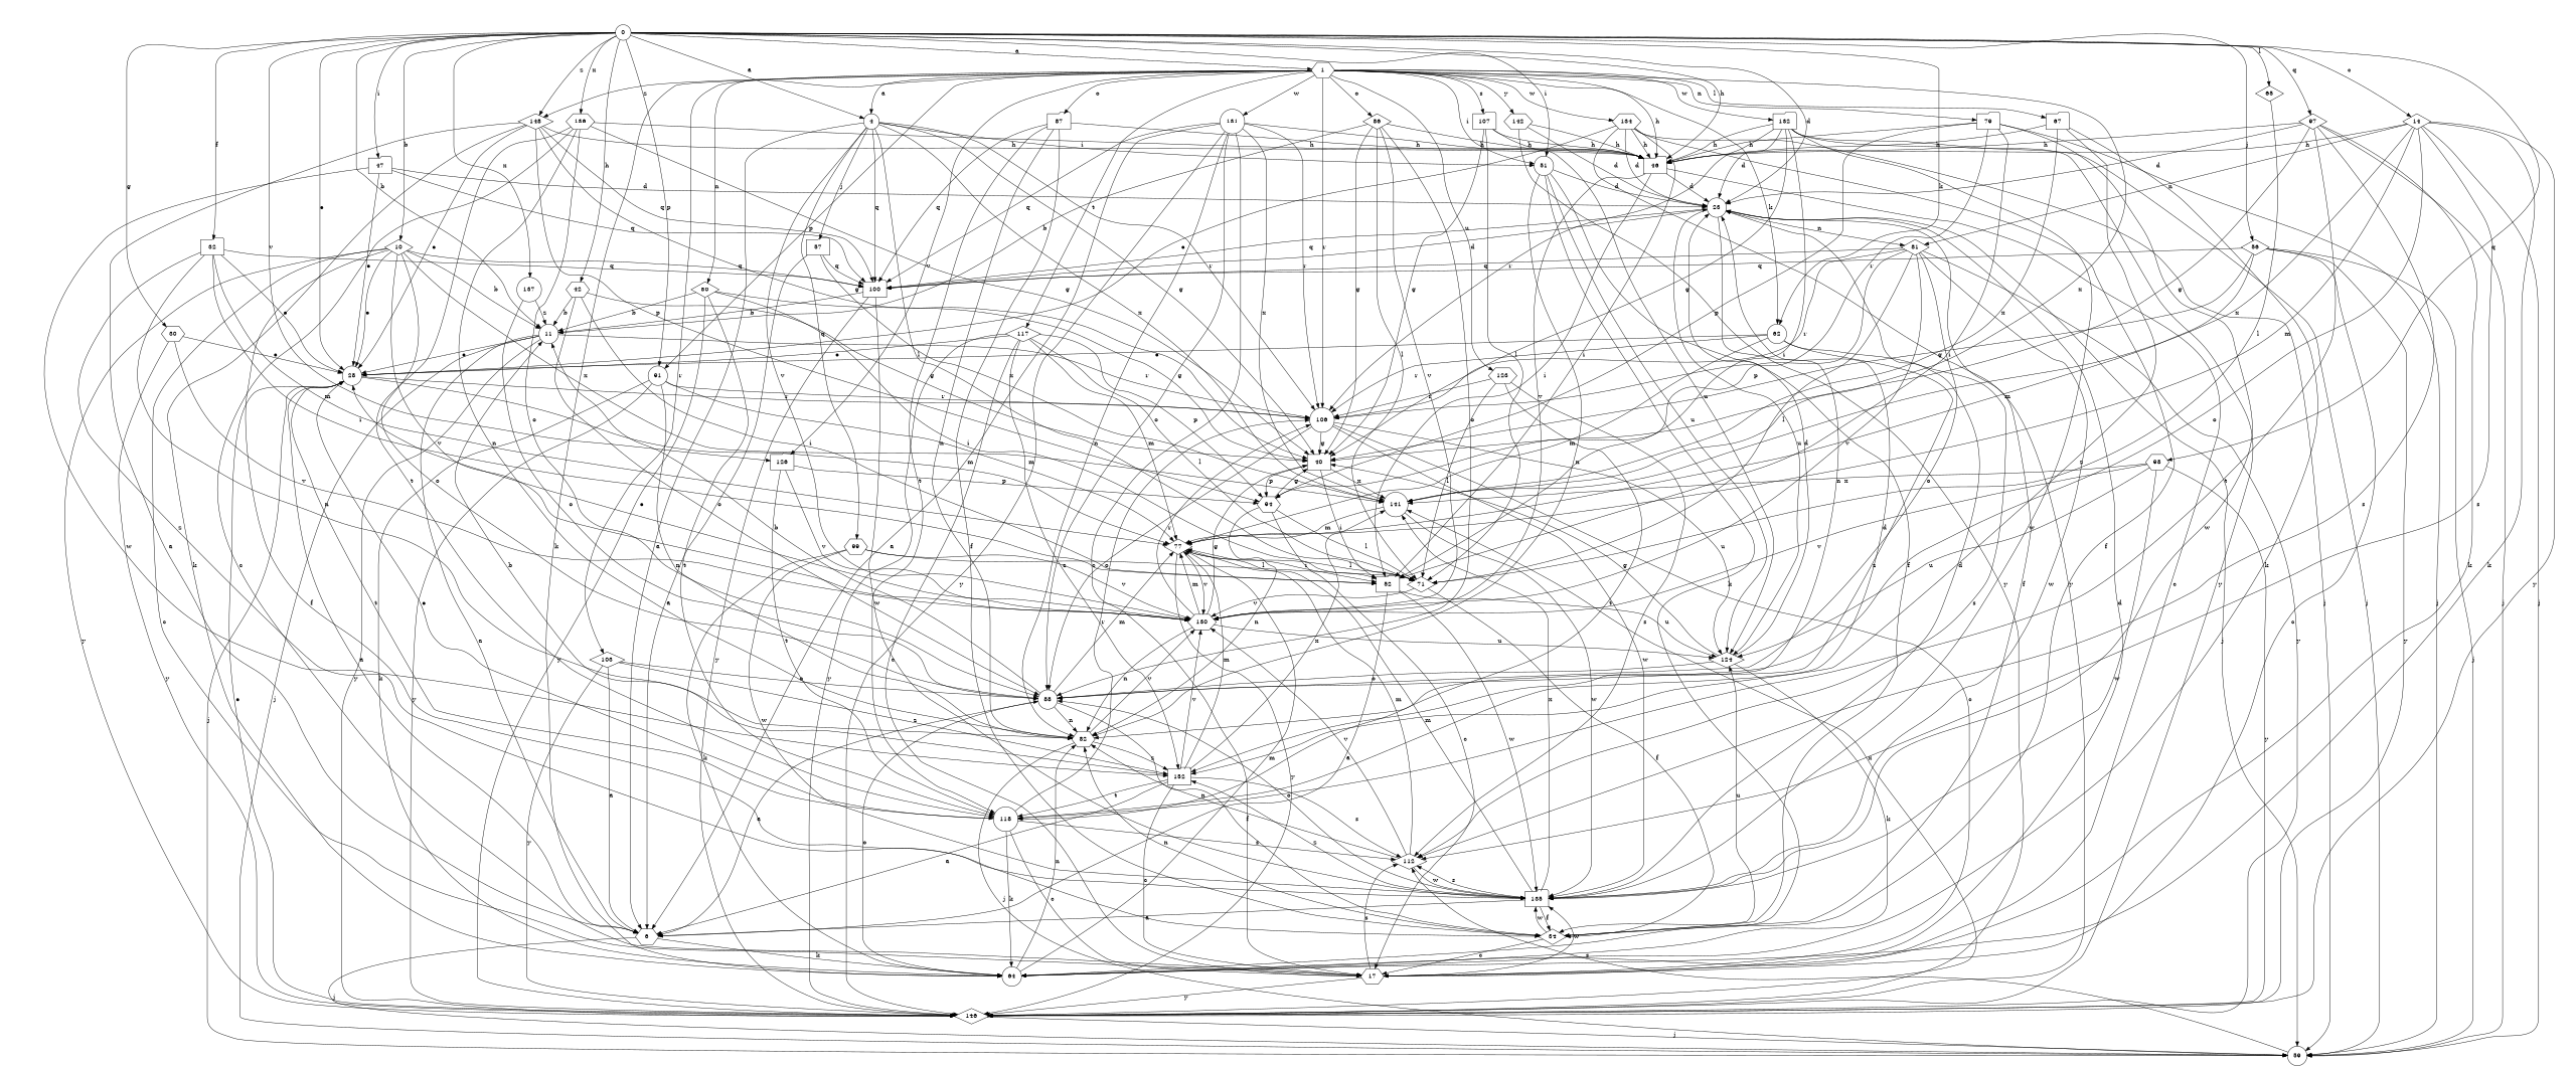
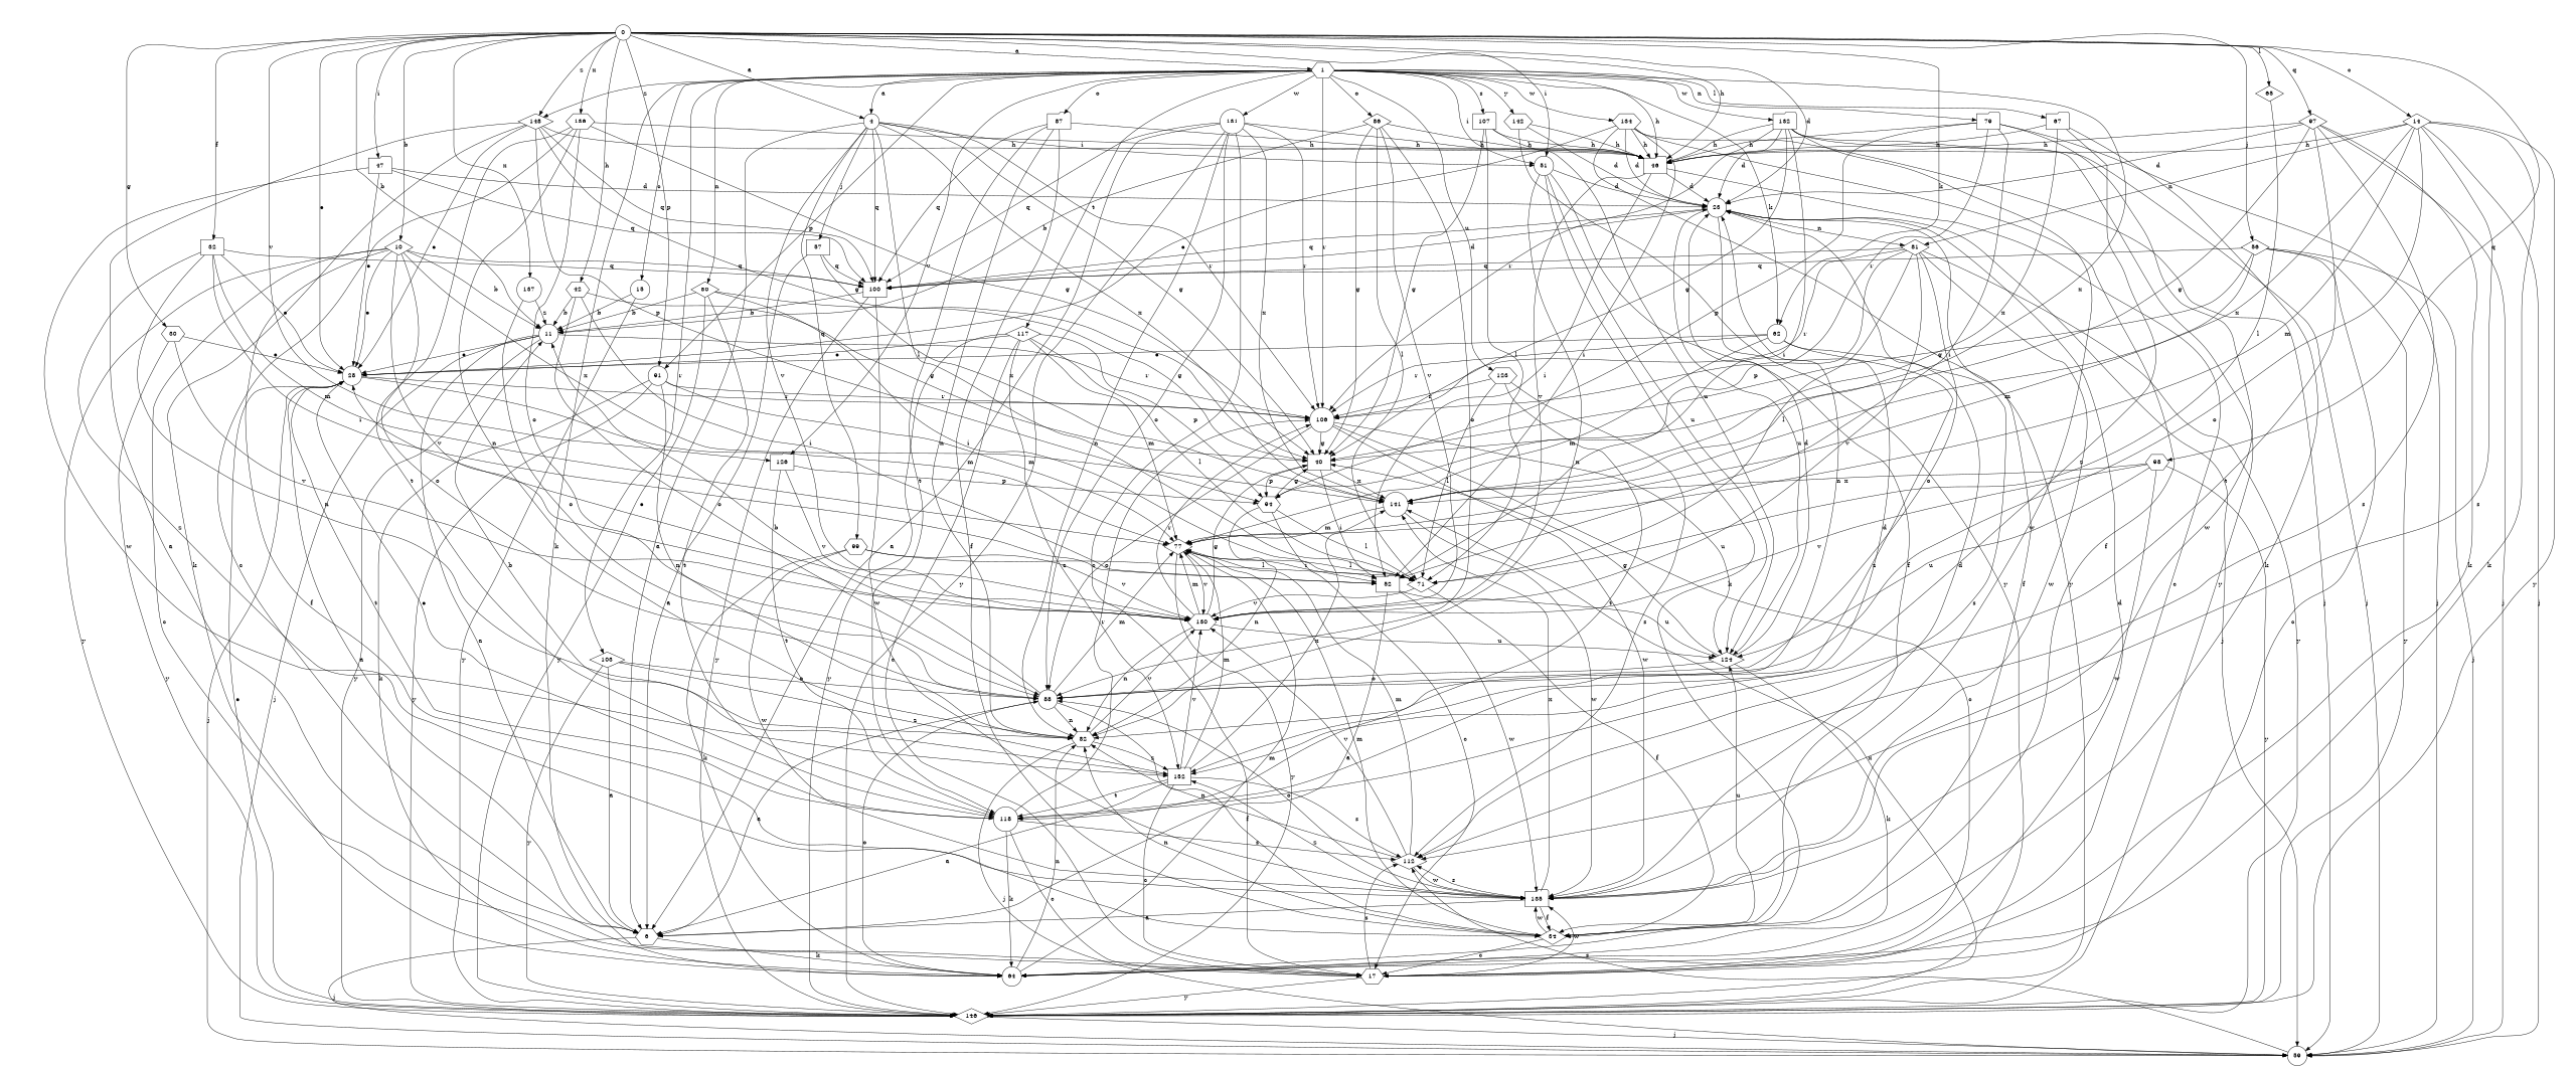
  strict digraph {
    node [shape=circle]
    1 [shape=hexagon]
    0
    4
    10 [shape=diamond]
    11
    14 [shape=diamond]
    23
    28
    32 [shape=folder]
    n10 [label=30 shape=hexagon]
    42 [shape=hexagon]
    46 [shape=folder]
    47 [shape=folder]
    51
    56 [shape=diamond]
    62
    65 [shape=diamond]
    91
    97 [shape=diamond]
    98 [shape=hexagon]
    126 [shape=folder]
    136 [shape=hexagon]
    137
    148 [shape=diamond]
+   15
    64
    67 [shape=folder]
    79 [shape=folder]
    80 [shape=diamond]
    86 [shape=diamond]
    87 [shape=folder]
    103 [shape=diamond]
    106
    107 [shape=folder]
    117 [shape=diamond]
    123 [shape=hexagon]
    131
    132 [shape=folder]
    134 [shape=hexagon]
    141
    142 [shape=hexagon]
    6 [shape=hexagon]
    40 [shape=folder]
    57 [shape=folder]
    71 [shape=diamond]
    99 [shape=hexagon]
    100 [shape=folder]
    130 [shape=hexagon]
    17 [shape=hexagon]
    34 [shape=diamond]
    88
    146 [shape=diamond]
    59
    77 [shape=diamond]
    81 [shape=diamond]
    112 [shape=diamond]
    82 [shape=hexagon]
    124 [shape=diamond]
    118
    52 [shape=folder]
    152 [shape=folder]
    135 [shape=folder]
    94 [shape=hexagon]
    1 -> 4 [label=a]
    1 -> 46 [label=h]
    1 -> 51 [label=i]
    1 -> 62 [label=k]
    1 -> 91 [label=p]
    1 -> 126 [label=v]
    1 -> 148 [label=z]
+   1 -> 15 [label=c]
    1 -> 64 [label=k]
    1 -> 67 [label=l]
    1 -> 79 [label=n]
    1 -> 80 [label=n]
    1 -> 86 [label=o]
    1 -> 87 [label=o]
    1 -> 103 [label=r]
    1 -> 106 [label=r]
    1 -> 107 [label=s]
    1 -> 117 [label=t]
    1 -> 123 [label=u]
    1 -> 131 [label=w]
    1 -> 132 [label=w]
    1 -> 134 [label=w]
    1 -> 141 [label=x]
    1 -> 142 [label=y]
    0 -> 1 [label=a]
    0 -> 4 [label=a]
    0 -> 10 [label=b]
    0 -> 11 [label=b]
    0 -> 14 [label=c]
    0 -> 23 [label=d]
    0 -> 28 [label=e]
    0 -> 32 [label=f]
    0 -> n10 [label=g]
    0 -> 42 [label=h]
    0 -> 46 [label=h]
    0 -> 47 [label=i]
    0 -> 51 [label=i]
    0 -> 56 [label=j]
    0 -> 62 [label=k]
    0 -> 65 [label=l]
    0 -> 91 [label=p]
    0 -> 97 [label=q]
    0 -> 98 [label=q]
    0 -> 126 [label=v]
    0 -> 136 [label=x]
    0 -> 137 [label=x]
    0 -> 148 [label=z]
    4 -> 51 [label=i]
    4 -> 106 [label=r]
    4 -> 141 [label=x]
    4 -> 6 [label=a]
    4 -> 40 [label=g]
    4 -> 57 [label=j]
    4 -> 71 [label=l]
    4 -> 99 [label=q]
    4 -> 100 [label=q]
    4 -> 130 [label=v]
    10 -> 11 [label=b]
    10 -> 28 [label=e]
    10 -> 141 [label=x]
    10 -> 100 [label=q]
    10 -> 130 [label=v]
    10 -> 17 [label=c]
    10 -> 34 [label=f]
    10 -> 88 [label=o]
    10 -> 146 [label=y]
    11 -> 28 [label=e]
    11 -> 106 [label=r]
    11 -> 6 [label=a]
    11 -> 146 [label=y]
    11 -> 59 [label=j]
    14 -> 46 [label=h]
    14 -> 64 [label=k]
    14 -> 141 [label=x]
    14 -> 88 [label=o]
    14 -> 146 [label=y]
    14 -> 59 [label=j]
    14 -> 77 [label=m]
    14 -> 81 [label=n]
    14 -> 112 [label=s]
    23 -> 100 [label=q]
    23 -> 34 [label=f]
    23 -> 59 [label=j]
    23 -> 81 [label=n]
    23 -> 82 [label=n]
    23 -> 124 [label=u]
    28 -> 106 [label=r]
    28 -> 6 [label=a]
    28 -> 59 [label=j]
    28 -> 77 [label=m]
    28 -> 118 [label=t]
    32 -> 28 [label=e]
    32 -> 100 [label=q]
    32 -> 77 [label=m]
    32 -> 82 [label=n]
    32 -> 52 [label=i]
    32 -> 152 [label=z]
    n10 -> 28 [label=e]
    n10 -> 130 [label=v]
    n10 -> 146 [label=y]
    42 -> 11 [label=b]
    42 -> 40 [label=g]
    42 -> 88 [label=o]
    42 -> 52 [label=i]
    46 -> 23 [label=d]
    46 -> 130 [label=v]
    46 -> 17 [label=c]
    46 -> 52 [label=i]
    47 -> 23 [label=d]
    47 -> 28 [label=e]
    47 -> 100 [label=q]
    47 -> 135 [label=w]
    51 -> 23 [label=d]
    51 -> 64 [label=k]
    51 -> 34 [label=f]
    51 -> 82 [label=n]
    51 -> 124 [label=u]
    56 -> 40 [label=g]
    56 -> 100 [label=q]
    56 -> 17 [label=c]
    56 -> 146 [label=y]
    56 -> 59 [label=j]
    56 -> 77 [label=m]
    62 -> 28 [label=e]
    62 -> 106 [label=r]
    62 -> 77 [label=m]
    62 -> 112 [label=s]
    62 -> 152 [label=z]
    65 -> 71 [label=l]
    91 -> 64 [label=k]
    91 -> 106 [label=r]
    91 -> 146 [label=y]
    91 -> 77 [label=m]
    91 -> 82 [label=n]
    97 -> 23 [label=d]
    97 -> 46 [label=h]
    97 -> 64 [label=k]
    97 -> 40 [label=g]
    97 -> 59 [label=j]
    97 -> 112 [label=s]
    97 -> 118 [label=t]
    98 -> 141 [label=x]
    98 -> 130 [label=v]
    98 -> 146 [label=y]
    98 -> 124 [label=u]
    98 -> 135 [label=w]
    126 -> 130 [label=v]
    126 -> 118 [label=t]
    126 -> 94 [label=p]
    136 -> 46 [label=h]
    136 -> 40 [label=g]
    136 -> 17 [label=c]
    136 -> 88 [label=o]
    136 -> 82 [label=n]
    136 -> 118 [label=t]
    137 -> 11 [label=z]
    137 -> 88 [label=o]
    148 -> 28 [label=e]
    148 -> 46 [label=h]
    148 -> 64 [label=k]
    148 -> 6 [label=a]
    148 -> 40 [label=g]
    148 -> 100 [label=q]
    148 -> 94 [label=p]
+   15 -> 11 [label=b]
+   15 -> 146 [label=y]
    64 -> 88 [label=o]
    64 -> 77 [label=m]
    64 -> 82 [label=n]
    67 -> 46 [label=h]
    67 -> 64 [label=k]
    67 -> 141 [label=x]
    67 -> 152 [label=z]
    79 -> 46 [label=h]
    79 -> 106 [label=r]
    79 -> 59 [label=j]
    79 -> 52 [label=i]
    79 -> 135 [label=w]
    79 -> 94 [label=p]
    80 -> 11 [label=b]
    80 -> 40 [label=g]
    80 -> 146 [label=y]
    80 -> 118 [label=t]
    80 -> 52 [label=i]
    86 -> 11 [label=b]
    86 -> 46 [label=h]
    86 -> 40 [label=g]
    86 -> 71 [label=l]
    86 -> 130 [label=v]
    86 -> 88 [label=o]
    87 -> 46 [label=h]
    87 -> 100 [label=q]
    87 -> 34 [label=f]
    87 -> 82 [label=n]
    87 -> 118 [label=t]
    103 -> 6 [label=a]
    103 -> 88 [label=o]
    103 -> 146 [label=y]
    103 -> 152 [label=z]
    106 -> 40 [label=g]
    106 -> 17 [label=c]
    106 -> 88 [label=o]
    106 -> 124 [label=u]
    106 -> 135 [label=w]
    107 -> 46 [label=h]
    107 -> 40 [label=g]
    107 -> 71 [label=l]
    107 -> 124 [label=u]
    117 -> 28 [label=e]
    117 -> 71 [label=l]
    117 -> 17 [label=c]
    117 -> 146 [label=y]
    117 -> 77 [label=m]
    117 -> 152 [label=z]
    117 -> 94 [label=p]
    123 -> 106 [label=r]
    123 -> 71 [label=l]
    123 -> 112 [label=s]
    123 -> 118 [label=t]
    131 -> 46 [label=h]
    131 -> 106 [label=r]
    131 -> 141 [label=x]
    131 -> 6 [label=a]
    131 -> 100 [label=q]
    131 -> 17 [label=c]
    131 -> 88 [label=o]
    131 -> 146 [label=y]
    131 -> 82 [label=n]
    132 -> 23 [label=d]
    132 -> 46 [label=h]
    132 -> 106 [label=r]
    132 -> 40 [label=g]
    132 -> 146 [label=y]
    132 -> 59 [label=j]
    132 -> 52 [label=i]
    132 -> 135 [label=w]
    134 -> 23 [label=d]
    134 -> 28 [label=e]
    134 -> 46 [label=h]
    134 -> 34 [label=f]
    134 -> 146 [label=y]
    134 -> 59 [label=j]
    134 -> 52 [label=i]
    141 -> 77 [label=m]
    141 -> 135 [label=w]
    142 -> 23 [label=d]
    142 -> 46 [label=h]
    142 -> 146 [label=y]
    6 -> 64 [label=k]
    6 -> 59 [label=j]
    40 -> 141 [label=x]
    40 -> 52 [label=i]
    40 -> 94 [label=p]
    57 -> 141 [label=x]
    57 -> 6 [label=a]
    57 -> 100 [label=q]
    71 -> 130 [label=v]
    71 -> 34 [label=f]
    99 -> 64 [label=k]
    99 -> 71 [label=l]
    99 -> 130 [label=v]
    99 -> 135 [label=w]
    100 -> 11 [label=b]
    100 -> 23 [label=d]
    100 -> 146 [label=y]
    100 -> 135 [label=w]
    130 -> 28 [label=e]
    130 -> 106 [label=r]
    130 -> 40 [label=g]
    130 -> 77 [label=m]
    130 -> 82 [label=n]
    130 -> 124 [label=u]
    17 -> 23 [label=d]
    17 -> 146 [label=y]
    17 -> 112 [label=s]
    17 -> 135 [label=w]
    34 -> 17 [label=c]
-   135 -> 77 [label=m]
+   34 -> 77 [label=m]
    34 -> 82 [label=n]
    34 -> 124 [label=u]
    34 -> 135 [label=w]
    88 -> 11 [label=b]
    88 -> 6 [label=a]
    88 -> 34 [label=f]
    88 -> 77 [label=m]
    88 -> 82 [label=n]
    146 -> 28 [label=e]
    146 -> 141 [label=x]
    146 -> 59 [label=j]
    59 -> 112 [label=s]
    77 -> 71 [label=l]
    77 -> 130 [label=v]
    77 -> 146 [label=y]
    77 -> 52 [label=i]
    81 -> 106 [label=r]
    81 -> 71 [label=l]
    81 -> 100 [label=q]
    81 -> 130 [label=v]
    81 -> 88 [label=o]
    81 -> 146 [label=y]
    81 -> 135 [label=w]
    81 -> 94 [label=p]
    112 -> 130 [label=v]
    112 -> 77 [label=m]
    112 -> 82 [label=n]
    112 -> 135 [label=w]
    82 -> 130 [label=v]
    82 -> 59 [label=j]
    82 -> 152 [label=z]
    124 -> 23 [label=d]
    124 -> 64 [label=k]
    124 -> 40 [label=g]
    124 -> 88 [label=o]
    118 -> 23 [label=d]
    118 -> 28 [label=e]
    118 -> 64 [label=k]
    118 -> 106 [label=r]
    118 -> 17 [label=c]
    118 -> 112 [label=s]
    52 -> 6 [label=a]
    52 -> 124 [label=u]
    52 -> 135 [label=w]
    152 -> 11 [label=b]
    152 -> 141 [label=x]
    152 -> 6 [label=a]
    152 -> 130 [label=v]
    152 -> 17 [label=c]
    152 -> 77 [label=m]
    152 -> 112 [label=s]
    152 -> 118 [label=t]
    135 -> 23 [label=d]
    135 -> 141 [label=x]
    135 -> 6 [label=a]
    135 -> 34 [label=f]
    135 -> 88 [label=o]
    135 -> 112 [label=s]
    135 -> 152 [label=z]
    94 -> 40 [label=g]
    94 -> 71 [label=l]
    94 -> 17 [label=c]
    94 -> 82 [label=n]
  }
